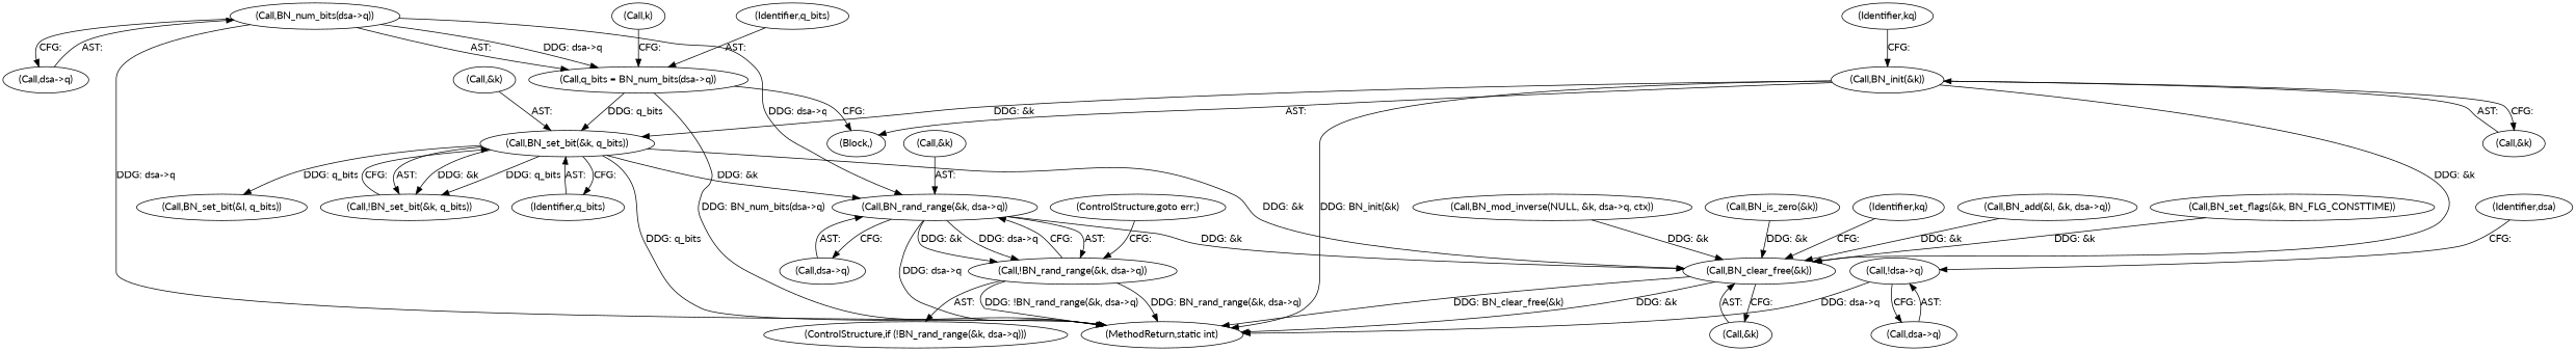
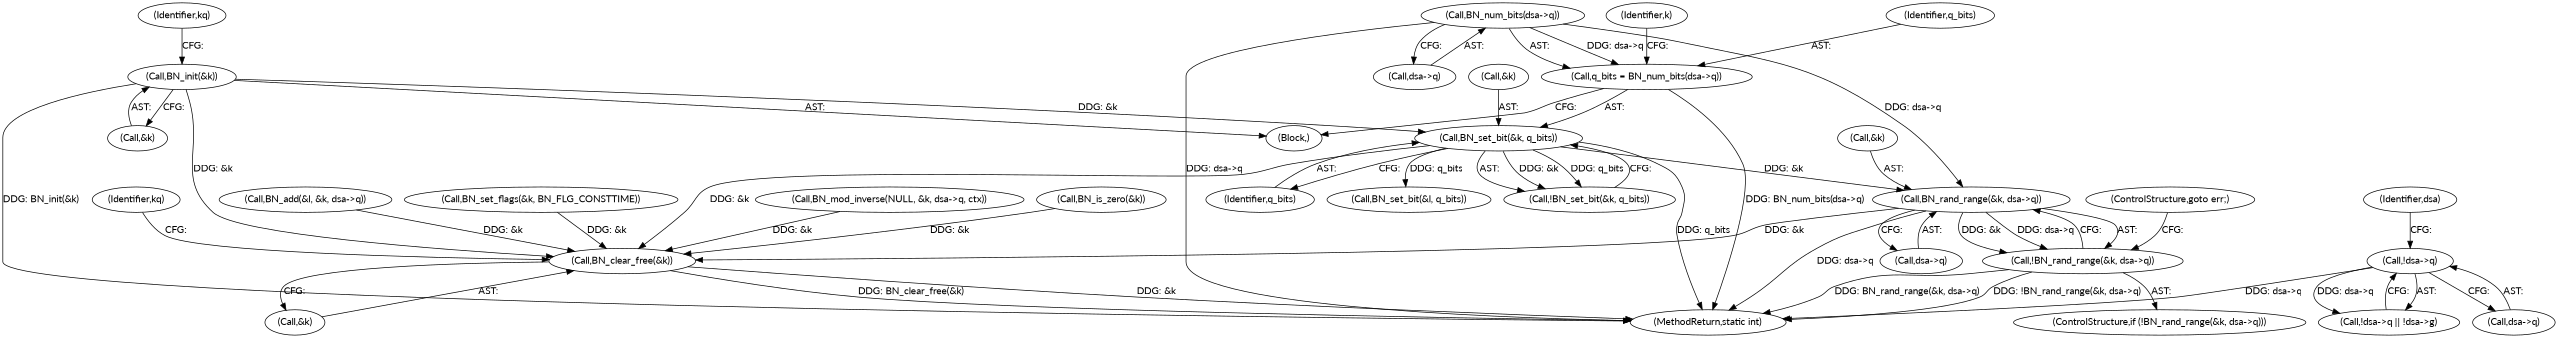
  digraph {
    fontname=Lato
    node [fontname=Lato]
    edge [fontname=Lato]
    n1 [label="(Call,BN_rand_range(&k, dsa->q))"]
    n2 [label="(Call,!BN_rand_range(&k, dsa->q))"]
    n3 [label="(Call,BN_clear_free(&k))"]
    n4 [label="(MethodReturn,static int)"]
    n5 [label="(Call,dsa->q)"]
    n6 [label="(ControlStructure,if (!BN_rand_range(&k, dsa->q)))"]
    n7 [label="(Call,&k)"]
    n8 [label="(Call,BN_set_bit(&k, q_bits))"]
    n9 [label="(Call,BN_set_bit(&l, q_bits))"]
    n10 [label="(Call,!BN_set_bit(&k, q_bits))"]
    n11 [label="(Identifier,q_bits)"]
    n12 [label="(Call,BN_init(&k))"]
    n13 [label="(Block,)"]
    n14 [label="(Call,&k)"]
    n15 [label="(Call,q_bits = BN_num_bits(dsa->q))"]
    n16 [label="(Call,BN_num_bits(dsa->q))"]
    n17 [label="(Call,dsa->q)"]
    n18 [label="(Call,!dsa->q)"]
    n19 [label="(Call,dsa->q)"]
+   n20 [label="(Call,!dsa->q || !dsa->g)"]
    n21 [label="(Call,BN_mod_inverse(NULL, &k, dsa->q, ctx))"]
-   n22 [label="(Call,k)"]
+   n22 [label="(Identifier,k)"]
    n23 [label="(Call,BN_is_zero(&k))"]
    n24 [label="(Identifier,q_bits)"]
    n25 [label="(Identifier,kq)"]
    n26 [label="(Call,BN_add(&l, &k, dsa->q))"]
    n27 [label="(Identifier,kq)"]
    n28 [label="(Call,&k)"]
    n29 [label="(ControlStructure,goto err;)"]
    n30 [label="(Call,&k)"]
    n31 [label="(Call,BN_set_flags(&k, BN_FLG_CONSTTIME))"]
    n32 [label="(Identifier,dsa)"]
    n1 -> n2 [label="AST: "]
    n1 -> n2 [label="DDG: &k"]
    n1 -> n2 [label="DDG: dsa->q"]
    n1 -> n3 [label="DDG: &k"]
    n1 -> n4 [label="DDG: dsa->q"]
    n1 -> n5 [label="CFG: "]
    n2 -> n1 [label="CFG: "]
    n2 -> n4 [label="DDG: BN_rand_range(&k, dsa->q)"]
    n2 -> n4 [label="DDG: !BN_rand_range(&k, dsa->q)"]
    n2 -> n6 [label="AST: "]
    n3 -> n4 [label="DDG: &k"]
    n3 -> n4 [label="DDG: BN_clear_free(&k)"]
    n3 -> n7 [label="CFG: "]
    n5 -> n1 [label="AST: "]
    n7 -> n3 [label="AST: "]
    n8 -> n1 [label="DDG: &k"]
    n8 -> n3 [label="DDG: &k"]
    n8 -> n4 [label="DDG: q_bits"]
    n8 -> n9 [label="DDG: q_bits"]
    n8 -> n10 [label="AST: "]
    n8 -> n10 [label="DDG: &k"]
    n8 -> n10 [label="DDG: q_bits"]
    n8 -> n11 [label="CFG: "]
    n10 -> n8 [label="CFG: "]
    n11 -> n8 [label="AST: "]
    n12 -> n3 [label="DDG: &k"]
    n12 -> n4 [label="DDG: BN_init(&k)"]
    n12 -> n8 [label="DDG: &k"]
    n12 -> n13 [label="AST: "]
    n12 -> n14 [label="CFG: "]
    n14 -> n12 [label="AST: "]
    n15 -> n4 [label="DDG: BN_num_bits(dsa->q)"]
-   n15 -> n8 [label="DDG: q_bits"]
+   n15 -> n8 [label="AST: "]
    n15 -> n13 [label="CFG: "]
    n16 -> n1 [label="DDG: dsa->q"]
    n16 -> n4 [label="DDG: dsa->q"]
    n16 -> n15 [label="AST: "]
    n16 -> n15 [label="DDG: dsa->q"]
    n16 -> n17 [label="CFG: "]
    n17 -> n16 [label="AST: "]
    n18 -> n4 [label="DDG: dsa->q"]
    n18 -> n19 [label="CFG: "]
+   n18 -> n20 [label="AST: "]
+   n18 -> n20 [label="DDG: dsa->q"]
    n19 -> n18 [label="AST: "]
+   n20 -> n18 [label="CFG: "]
    n21 -> n3 [label="DDG: &k"]
    n22 -> n15 [label="CFG: "]
    n23 -> n3 [label="DDG: &k"]
    n24 -> n15 [label="AST: "]
    n25 -> n3 [label="CFG: "]
    n26 -> n3 [label="DDG: &k"]
    n27 -> n12 [label="CFG: "]
    n28 -> n1 [label="AST: "]
    n29 -> n2 [label="CFG: "]
    n30 -> n8 [label="AST: "]
    n31 -> n3 [label="DDG: &k"]
    n32 -> n18 [label="CFG: "]
  }
